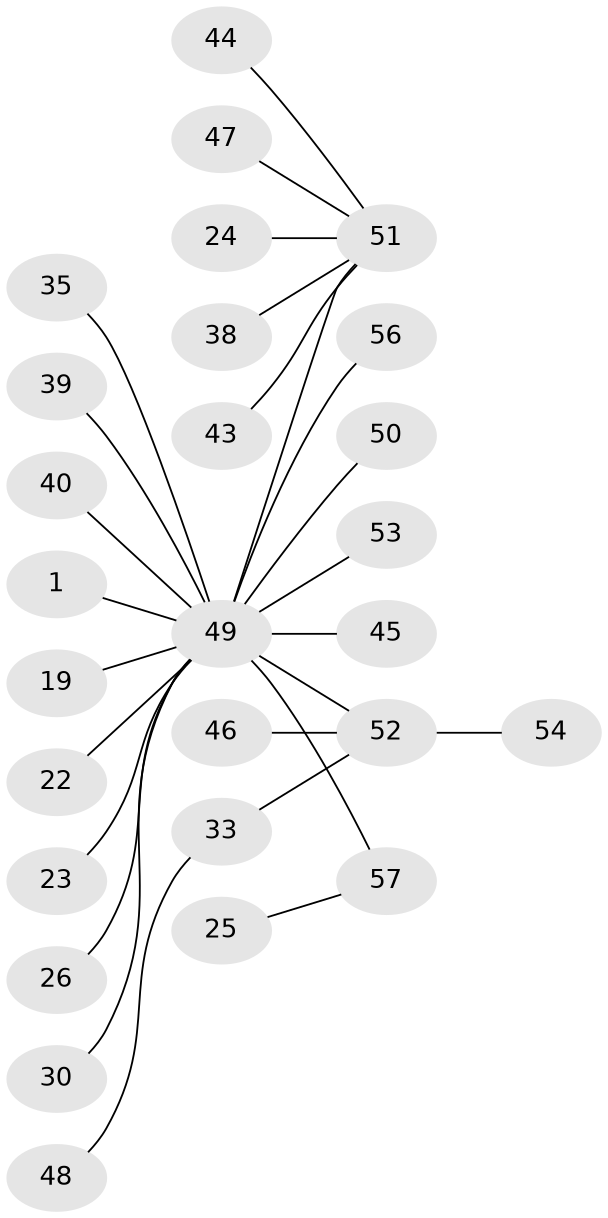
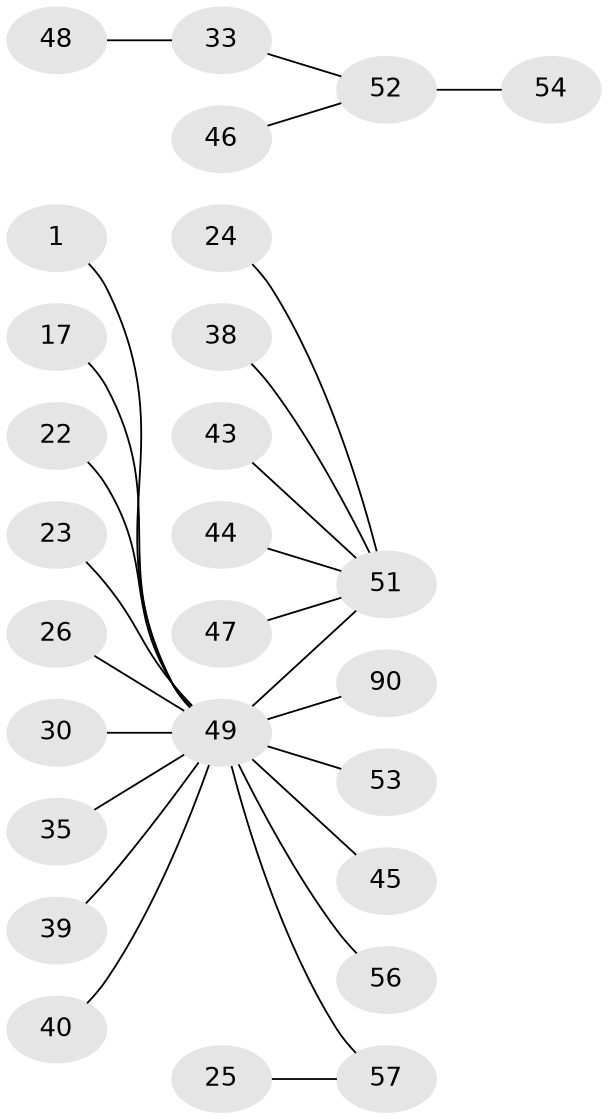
  graph {
    fontname="DejaVu Sans"
    rankdir=LR
    node [color=gray90 fontname="DejaVu Sans" style=filled]
    edge [fontname="DejaVu Sans"]
    49 [super="+34+16+32+11+37"]
    51 [super="+5"]
    52 [super="+13+45+20"]
-   50
+   50 [label=90]
    53 [super="+8"]
    n6 [label=45 super="+41"]
    56
    57
    1
-   17 [label=19]
+   17
    22
    23
    24
    25
    26
    30 [super="+29"]
    54
    33
    35
    38
    39
    40 [super="+36"]
    43
    44 [super="+10"]
    46
    47 [super="+15"]
    48
    49 -- 51 [weight=7]
-   49 -- 52 [weight=12]
    49 -- 50
    49 -- 53
    49 -- n6 [weight=2]
    49 -- 56
    49 -- 57
    52 -- 54
    1 -- 49
    17 -- 49
    22 -- 49
    23 -- 49
    24 -- 51
    25 -- 57
    26 -- 49
    30 -- 49
    33 -- 52
    35 -- 49 [weight=2]
    38 -- 51
    39 -- 49
    40 -- 49 [weight=2]
    43 -- 51
    44 -- 51
    46 -- 52
    47 -- 51
    48 -- 33
  }
